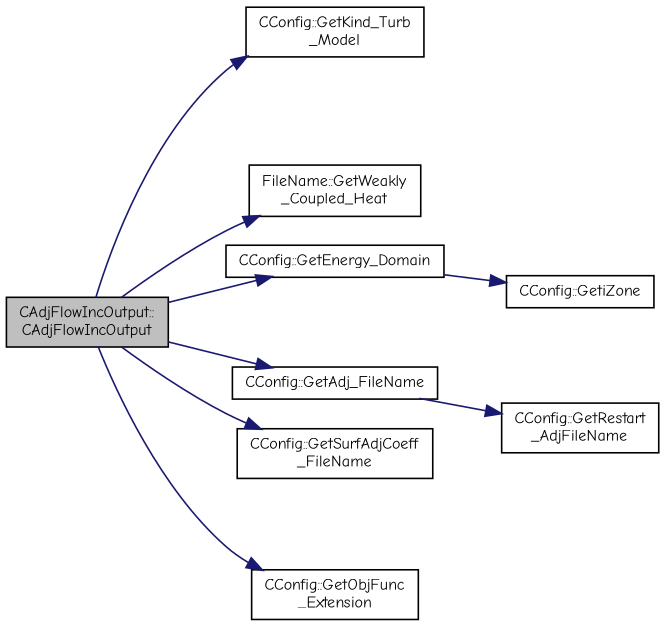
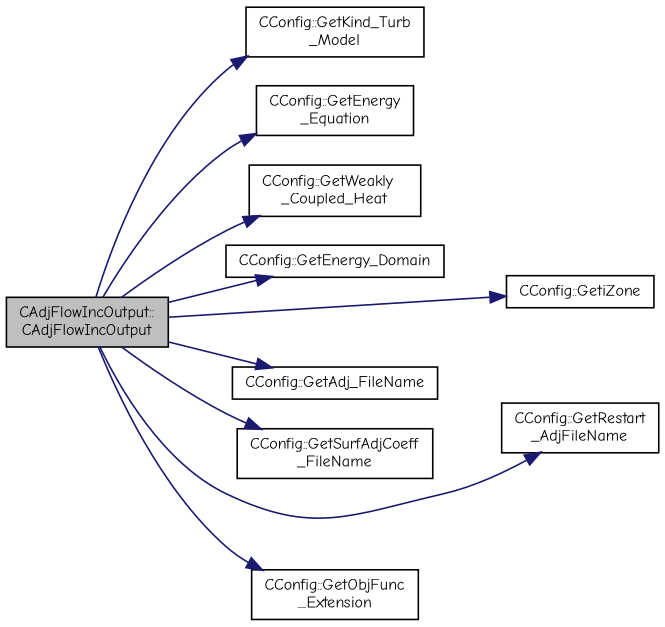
  digraph {
    fontname="Comic Neue"
    rankdir=LR
    node [color=black fillcolor=white fontname="Comic Neue" fontsize=10 shape=record style=filled]
    edge [color=midnightblue fontname="Comic Neue" fontsize=10 labelfontname=Helvetica labelfontsize=10 style=solid]
    n1 [fillcolor=grey75 fontcolor=black height=0.2 label="CAdjFlowIncOutput::\lCAdjFlowIncOutput" width=0.4]
    n2 [height=0.2 label="CConfig::GetKind_Turb\l_Model" width=0.4]
-   n4 [height=0.2 label="FileName::GetWeakly\l_Coupled_Heat" width=0.4]
+   n3 [height=0.2 label="CConfig::GetEnergy\l_Equation" width=0.4]
+   n4 [height=0.2 label="CConfig::GetWeakly\l_Coupled_Heat" width=0.4]
    n5 [height=0.2 label="CConfig::GetEnergy_Domain" width=0.4]
    n6 [height=0.2 label="CConfig::GetiZone" width=0.4]
    n7 [height=0.2 label="CConfig::GetAdj_FileName" width=0.4]
    n8 [height=0.2 label="CConfig::GetSurfAdjCoeff\l_FileName" width=0.4]
    n9 [height=0.2 label="CConfig::GetRestart\l_AdjFileName" width=0.4]
    n10 [height=0.2 label="CConfig::GetObjFunc\l_Extension" width=0.4]
    n1 -> n2
+   n1 -> n3
    n1 -> n4
    n1 -> n5
-   n5 -> n6
+   n1 -> n6
    n1 -> n7
    n1 -> n8
-   n7 -> n9
+   n1 -> n9
    n1 -> n10
  }
